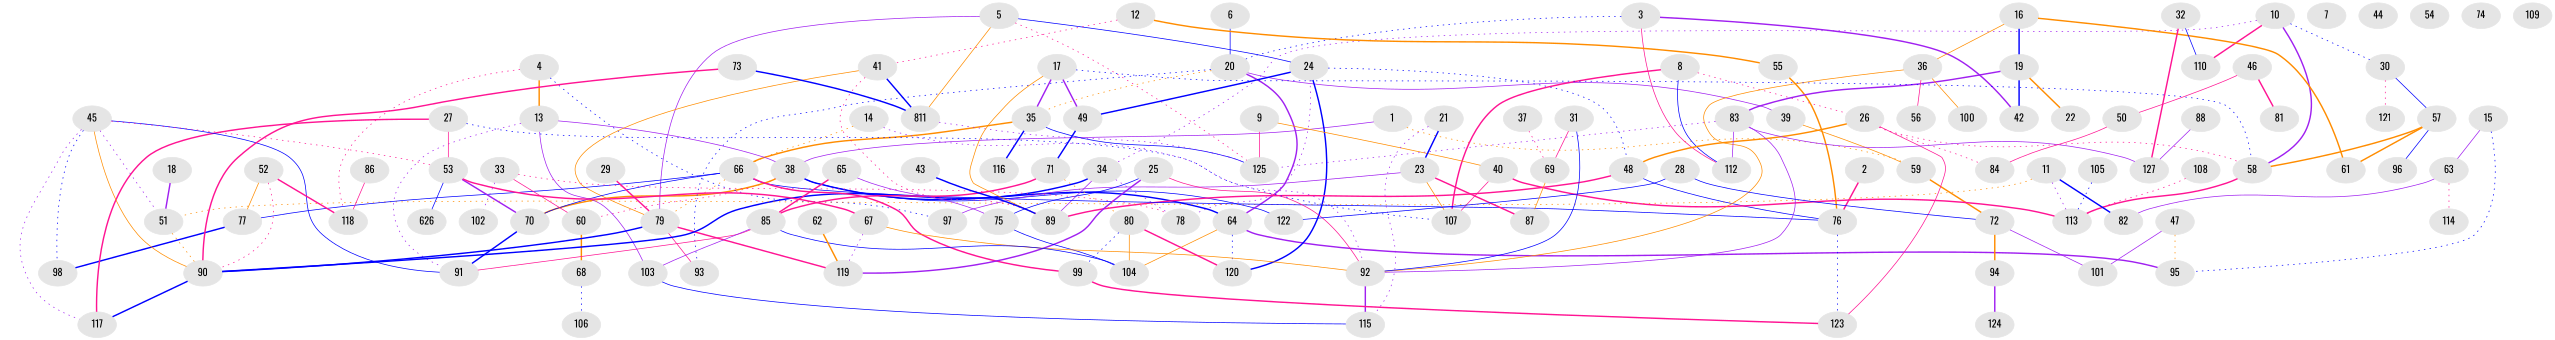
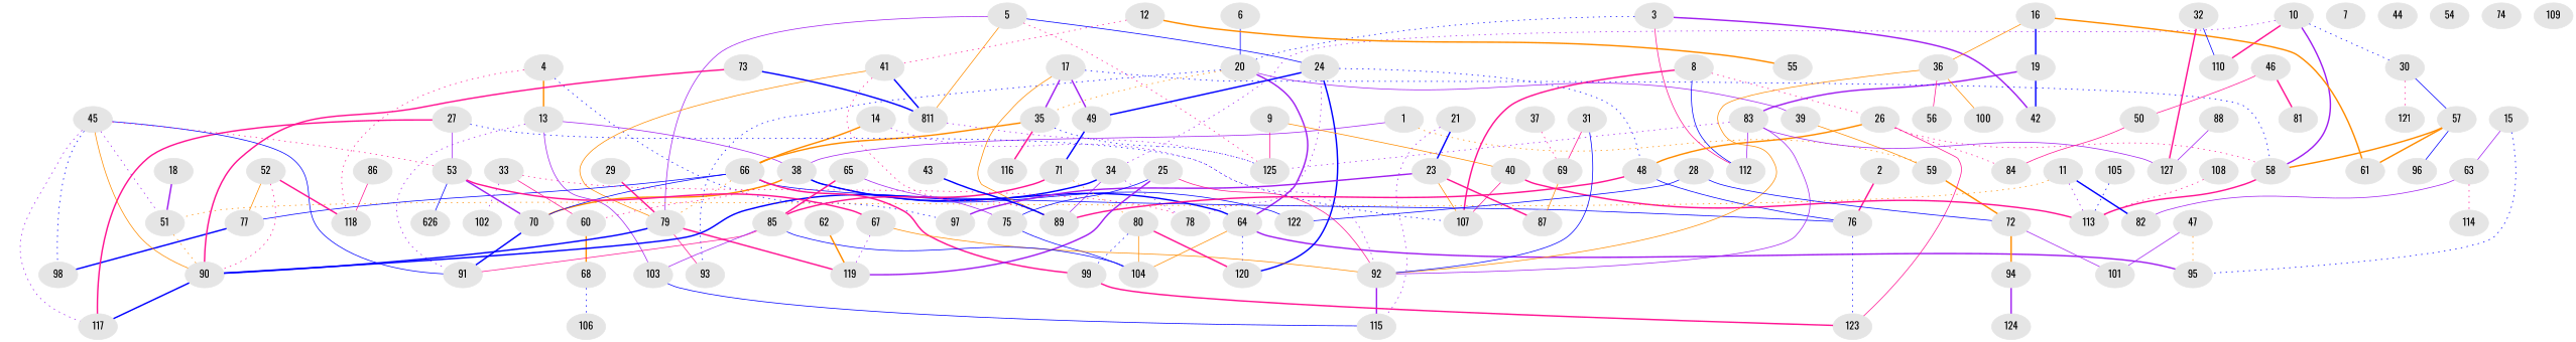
  graph {
    fontname=Oswald
    node [color=gray90 fontname=Oswald style=filled]
    edge [color=blue fontname=Oswald style=solid]
    1
    38
    59
    64
    122
    60
    70
    72
    2
    76
    123
    3
    20
    42
    112
    35
    39
    93
    4
    13
    97
    118
    91
    103
    5
    24
    79
    n28 [label=811]
    125
    49
    48
    78
    120
    119
    90
    6
    7
    8
    26
    107
    58
    84
    9
    40
    113
    10
    30
    34
    110
    57
    121
    89
    11
    51
    82
    12
    41
    55
    115
    14
    66
    92
    77
    99
    15
    63
    95
    114
    16
    19
    36
    61
-   22
    83
    56
    100
    17
    116
    71
    18
    127
    104
    21
    23
    87
    25
    75
    27
    53
    117
    67
    n92 [label=626]
    28
    101
    94
    29
    96
    31
    69
    32
    33
    102
    68
    37
    43
    44
    45
    98
    46
    50
    81
    47
    85
    80
    52
    54
    106
    62
    65
    124
    73
    74
    86
    88
    105
    108
    109
    1 -- 38 [color=purple]
    1 -- 59 [color=darkorange style=dotted]
    38 -- 64 [style=bold]
    38 -- 122
    38 -- 60 [color=deeppink style=dotted]
    38 -- 70 [color=darkorange style=bold]
    59 -- 72 [color=darkorange style=bold]
    64 -- 120 [style=dotted]
    64 -- 95 [color=purple style=bold]
    64 -- 104 [color=darkorange]
    60 -- 68 [color=darkorange style=bold]
    70 -- 91 [style=bold]
    72 -- 101 [color=purple]
    72 -- 94 [color=darkorange style=bold]
    2 -- 76 [color=deeppink style=bold]
    76 -- 123 [style=dotted]
    3 -- 20 [style=dotted]
    3 -- 42 [color=purple style=bold]
    3 -- 112 [color=deeppink]
    20 -- 64 [color=purple style=bold]
    20 -- 35 [color=darkorange style=dotted]
    20 -- 39 [color=purple]
    20 -- 93 [style=dotted]
-   35 -- 125
+   35 -- 125 [style=dotted]
    35 -- 66 [color=darkorange style=bold]
-   35 -- 116 [style=bold]
+   35 -- 116 [color=deeppink style=bold]
    39 -- 59 [color=darkorange]
    4 -- 13 [color=darkorange style=bold]
    4 -- 97 [style=dotted]
    4 -- 118 [color=deeppink style=dotted]
    13 -- 38 [color=purple]
    13 -- 91 [color=purple style=dotted]
    13 -- 103 [color=purple]
    103 -- 115
    5 -- 24
    5 -- 79 [color=purple]
    5 -- n28 [color=darkorange]
    5 -- 125 [color=deeppink style=dotted]
    24 -- 49 [style=bold]
    24 -- 48 [style=dotted]
    24 -- 78 [color=purple style=dotted]
    24 -- 120 [style=bold]
    79 -- 93 [color=deeppink]
    79 -- 119 [color=deeppink style=bold]
    79 -- 90 [style=bold]
    n28 -- 125 [color=purple style=dotted]
    49 -- 71 [style=bold]
    48 -- 76
    48 -- 89 [color=deeppink style=bold]
    90 -- 117 [style=bold]
    6 -- 20
    8 -- 112
    8 -- 26 [color=deeppink style=dotted]
    8 -- 107 [color=deeppink style=bold]
    26 -- 123 [color=deeppink]
    26 -- 48 [color=darkorange style=bold]
    26 -- 58 [color=deeppink style=dotted]
    26 -- 84 [color=deeppink style=dotted]
    58 -- 113 [color=deeppink style=bold]
    9 -- 125 [color=deeppink]
    9 -- 40 [color=darkorange]
    40 -- 107 [color=deeppink]
    40 -- 113 [color=deeppink style=bold]
    10 -- 58 [color=purple style=bold]
    10 -- 30 [style=dotted]
    10 -- 34 [color=purple style=dotted]
    10 -- 110 [color=deeppink style=bold]
    30 -- 57
    30 -- 121 [color=deeppink style=dotted]
    34 -- 78 [color=purple style=dotted]
    34 -- 90 [style=bold]
    34 -- 89 [color=purple]
    57 -- 58 [color=darkorange style=bold]
    57 -- 61 [color=darkorange style=bold]
    57 -- 96
    11 -- 113 [color=purple style=dotted]
    11 -- 51 [color=darkorange style=dotted]
    11 -- 82 [style=bold]
    51 -- 90 [color=darkorange style=dotted]
    12 -- 41 [color=deeppink style=dotted]
    12 -- 55 [color=darkorange style=bold]
    41 -- 79 [color=darkorange]
    41 -- n28 [style=bold]
    41 -- 89 [color=deeppink style=dotted]
-   55 -- 76 [color=darkorange style=bold]
-   14 -- 66 [color=darkorange style=dotted]
+   14 -- 66 [color=darkorange style=bold]
    14 -- 92 [color=purple style=dotted]
    66 -- 70
    66 -- 76
    66 -- 79 [color=darkorange style=dotted]
    66 -- 77
    66 -- 99 [color=deeppink style=bold]
    92 -- 115 [color=purple style=bold]
    77 -- 98 [style=bold]
    99 -- 123 [color=deeppink style=bold]
    15 -- 63 [color=purple]
    15 -- 95 [style=dotted]
    63 -- 82 [color=purple]
    63 -- 114 [color=deeppink style=dotted]
    16 -- 19 [style=bold]
    16 -- 36 [color=darkorange]
    16 -- 61 [color=darkorange style=bold]
    19 -- 42 [style=bold]
-   19 -- 22 [color=darkorange style=bold]
    19 -- 83 [color=purple style=bold]
    36 -- 92 [color=darkorange]
    36 -- 56 [color=deeppink]
    36 -- 100 [color=darkorange]
    83 -- 112 [color=purple]
    83 -- 125 [color=purple style=dotted]
    83 -- 92 [color=purple]
    83 -- 127 [color=purple]
    17 -- 35 [color=purple style=bold]
    17 -- 49 [color=purple style=bold]
    17 -- 58 [style=dotted]
    17 -- 89 [color=darkorange]
    71 -- 85 [color=deeppink style=bold]
    71 -- 80 [color=darkorange style=dotted]
    18 -- 51 [color=purple style=bold]
    21 -- 115 [color=purple style=dotted]
    21 -- 23 [style=bold]
-   23 -- 97 [color=purple]
+   23 -- 97 [color=purple style=bold]
    23 -- 107 [color=darkorange]
    23 -- 87 [color=deeppink style=bold]
    25 -- 119 [color=purple style=bold]
    25 -- 92 [color=deeppink]
    25 -- 75
    75 -- 104
    27 -- 107 [style=dotted]
-   27 -- 53 [color=deeppink]
+   27 -- 53 [color=purple]
    27 -- 117 [color=deeppink style=bold]
    53 -- 70 [color=purple style=bold]
    53 -- 67 [color=deeppink style=bold]
    53 -- n92
    67 -- 119 [color=purple style=dotted]
    67 -- 92 [color=darkorange]
    28 -- 122
    28 -- 72
    94 -- 124 [color=purple style=bold]
    29 -- 79 [color=deeppink style=bold]
    31 -- 92
    31 -- 69 [color=deeppink]
    69 -- 87 [color=darkorange]
    32 -- 110
    32 -- 127 [color=deeppink style=bold]
    33 -- 60 [color=deeppink]
    33 -- 78 [color=deeppink style=dotted]
    33 -- 102 [color=purple style=dotted]
    68 -- 106 [style=dotted]
    37 -- 69 [color=deeppink style=dotted]
    43 -- 89 [style=bold]
    45 -- 91
    45 -- 90 [color=darkorange]
    45 -- 51 [color=purple style=dotted]
    45 -- 53 [color=deeppink style=dotted]
    45 -- 117 [color=purple style=dotted]
    45 -- 98 [style=dotted]
    46 -- 50 [color=deeppink]
    46 -- 81 [color=deeppink style=bold]
    50 -- 84 [color=deeppink]
    47 -- 95 [color=darkorange style=dotted]
    47 -- 101 [color=purple]
    85 -- 91 [color=deeppink]
    85 -- 103 [color=purple]
    85 -- 104
    80 -- 120 [color=deeppink style=bold]
    80 -- 99 [style=dotted]
    80 -- 104 [color=darkorange]
    52 -- 118 [color=deeppink style=bold]
    52 -- 90 [color=deeppink style=dotted]
    52 -- 77 [color=darkorange]
    62 -- 119 [color=darkorange style=bold]
    65 -- 75 [color=purple]
    65 -- 85 [color=deeppink style=bold]
    73 -- n28 [style=bold]
    73 -- 90 [color=deeppink style=bold]
    86 -- 118 [color=deeppink]
    88 -- 127 [color=purple]
    105 -- 113 [style=dotted]
    108 -- 113 [color=deeppink style=dotted]
  }
